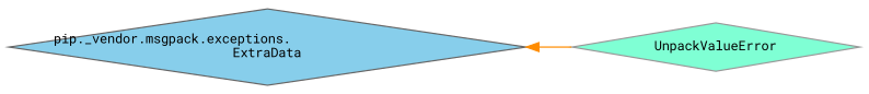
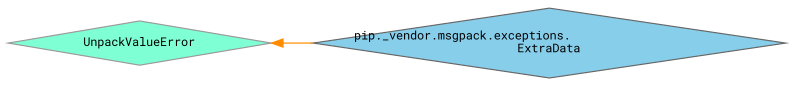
  digraph {
    rankdir=LR
    fontname="Roboto Mono"
    node [fontname="Roboto Mono" fontsize=10 shape=diamond style=filled]
    n1 [color=grey60 fillcolor=aquamarine height=0.2 label=UnpackValueError width=0.4]
    n2 [color=grey40 fillcolor=skyblue height=0.2 label="pip._vendor.msgpack.exceptions.\lExtraData" width=0.4]
-   n2 -> n1 [color=darkorange dir=back fontname="Roboto Mono" fontsize=10 labelfontname=Helvetica labelfontsize=10 style=solid]
+   n1 -> n2 [color=darkorange dir=back fontname="Roboto Mono" fontsize=10 labelfontname=Helvetica labelfontsize=10 style=solid]
  }
